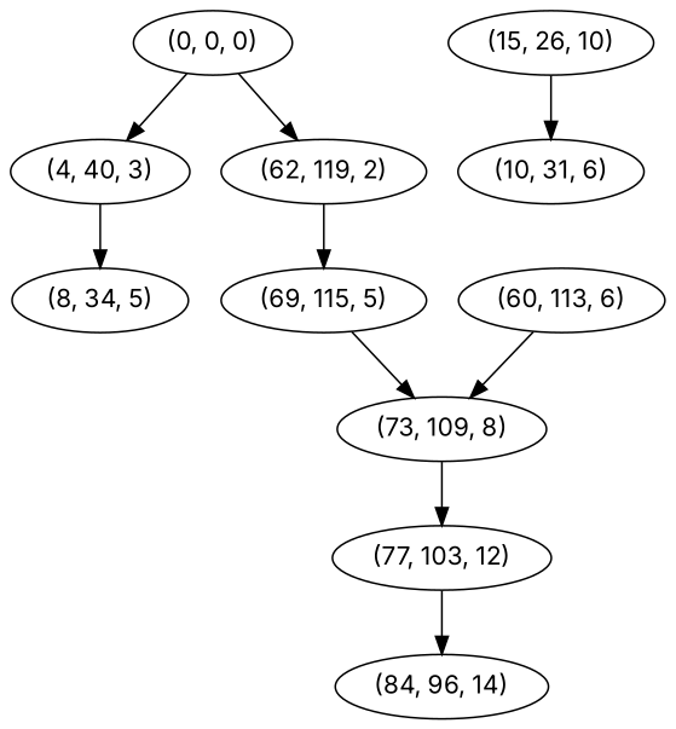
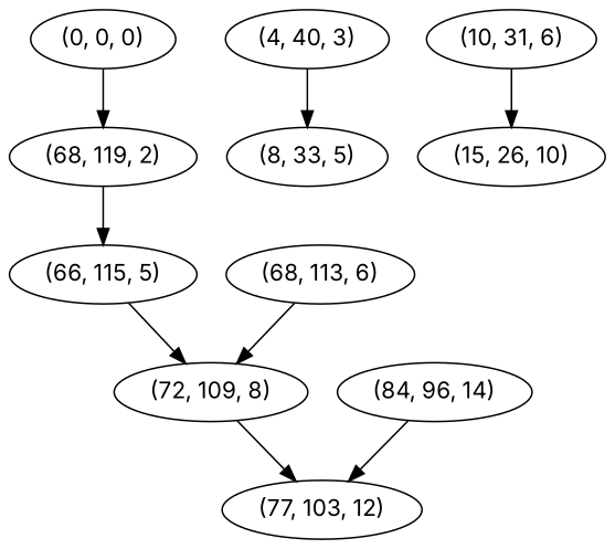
  digraph {
    fontname=Inter
    node [fontname=Inter]
    edge [fontname=Inter]
    "(0, 0, 0)"
    "(4, 40, 3)"
-   "(62, 119, 2)"
-   "(8, 33, 5)" [label="(8, 34, 5)"]
-   "(66, 115, 5)" [label="(69, 115, 5)"]
+   "(62, 119, 2)" [label="(68, 119, 2)"]
+   "(8, 33, 5)"
+   "(66, 115, 5)"
    "(10, 31, 6)"
    "(15, 26, 10)"
-   "(72, 109, 8)" [label="(73, 109, 8)"]
-   "(68, 113, 6)" [label="(60, 113, 6)"]
+   "(72, 109, 8)"
+   "(68, 113, 6)"
    "(77, 103, 12)"
    "(84, 96, 14)"
-   "(0, 0, 0)" -> "(4, 40, 3)"
    "(0, 0, 0)" -> "(62, 119, 2)"
    "(4, 40, 3)" -> "(8, 33, 5)"
    "(62, 119, 2)" -> "(66, 115, 5)"
    "(66, 115, 5)" -> "(72, 109, 8)"
-   "(15, 26, 10)" -> "(10, 31, 6)"
+   "(10, 31, 6)" -> "(15, 26, 10)"
    "(72, 109, 8)" -> "(77, 103, 12)"
    "(68, 113, 6)" -> "(72, 109, 8)"
-   "(77, 103, 12)" -> "(84, 96, 14)"
+   "(84, 96, 14)" -> "(77, 103, 12)"
  }
